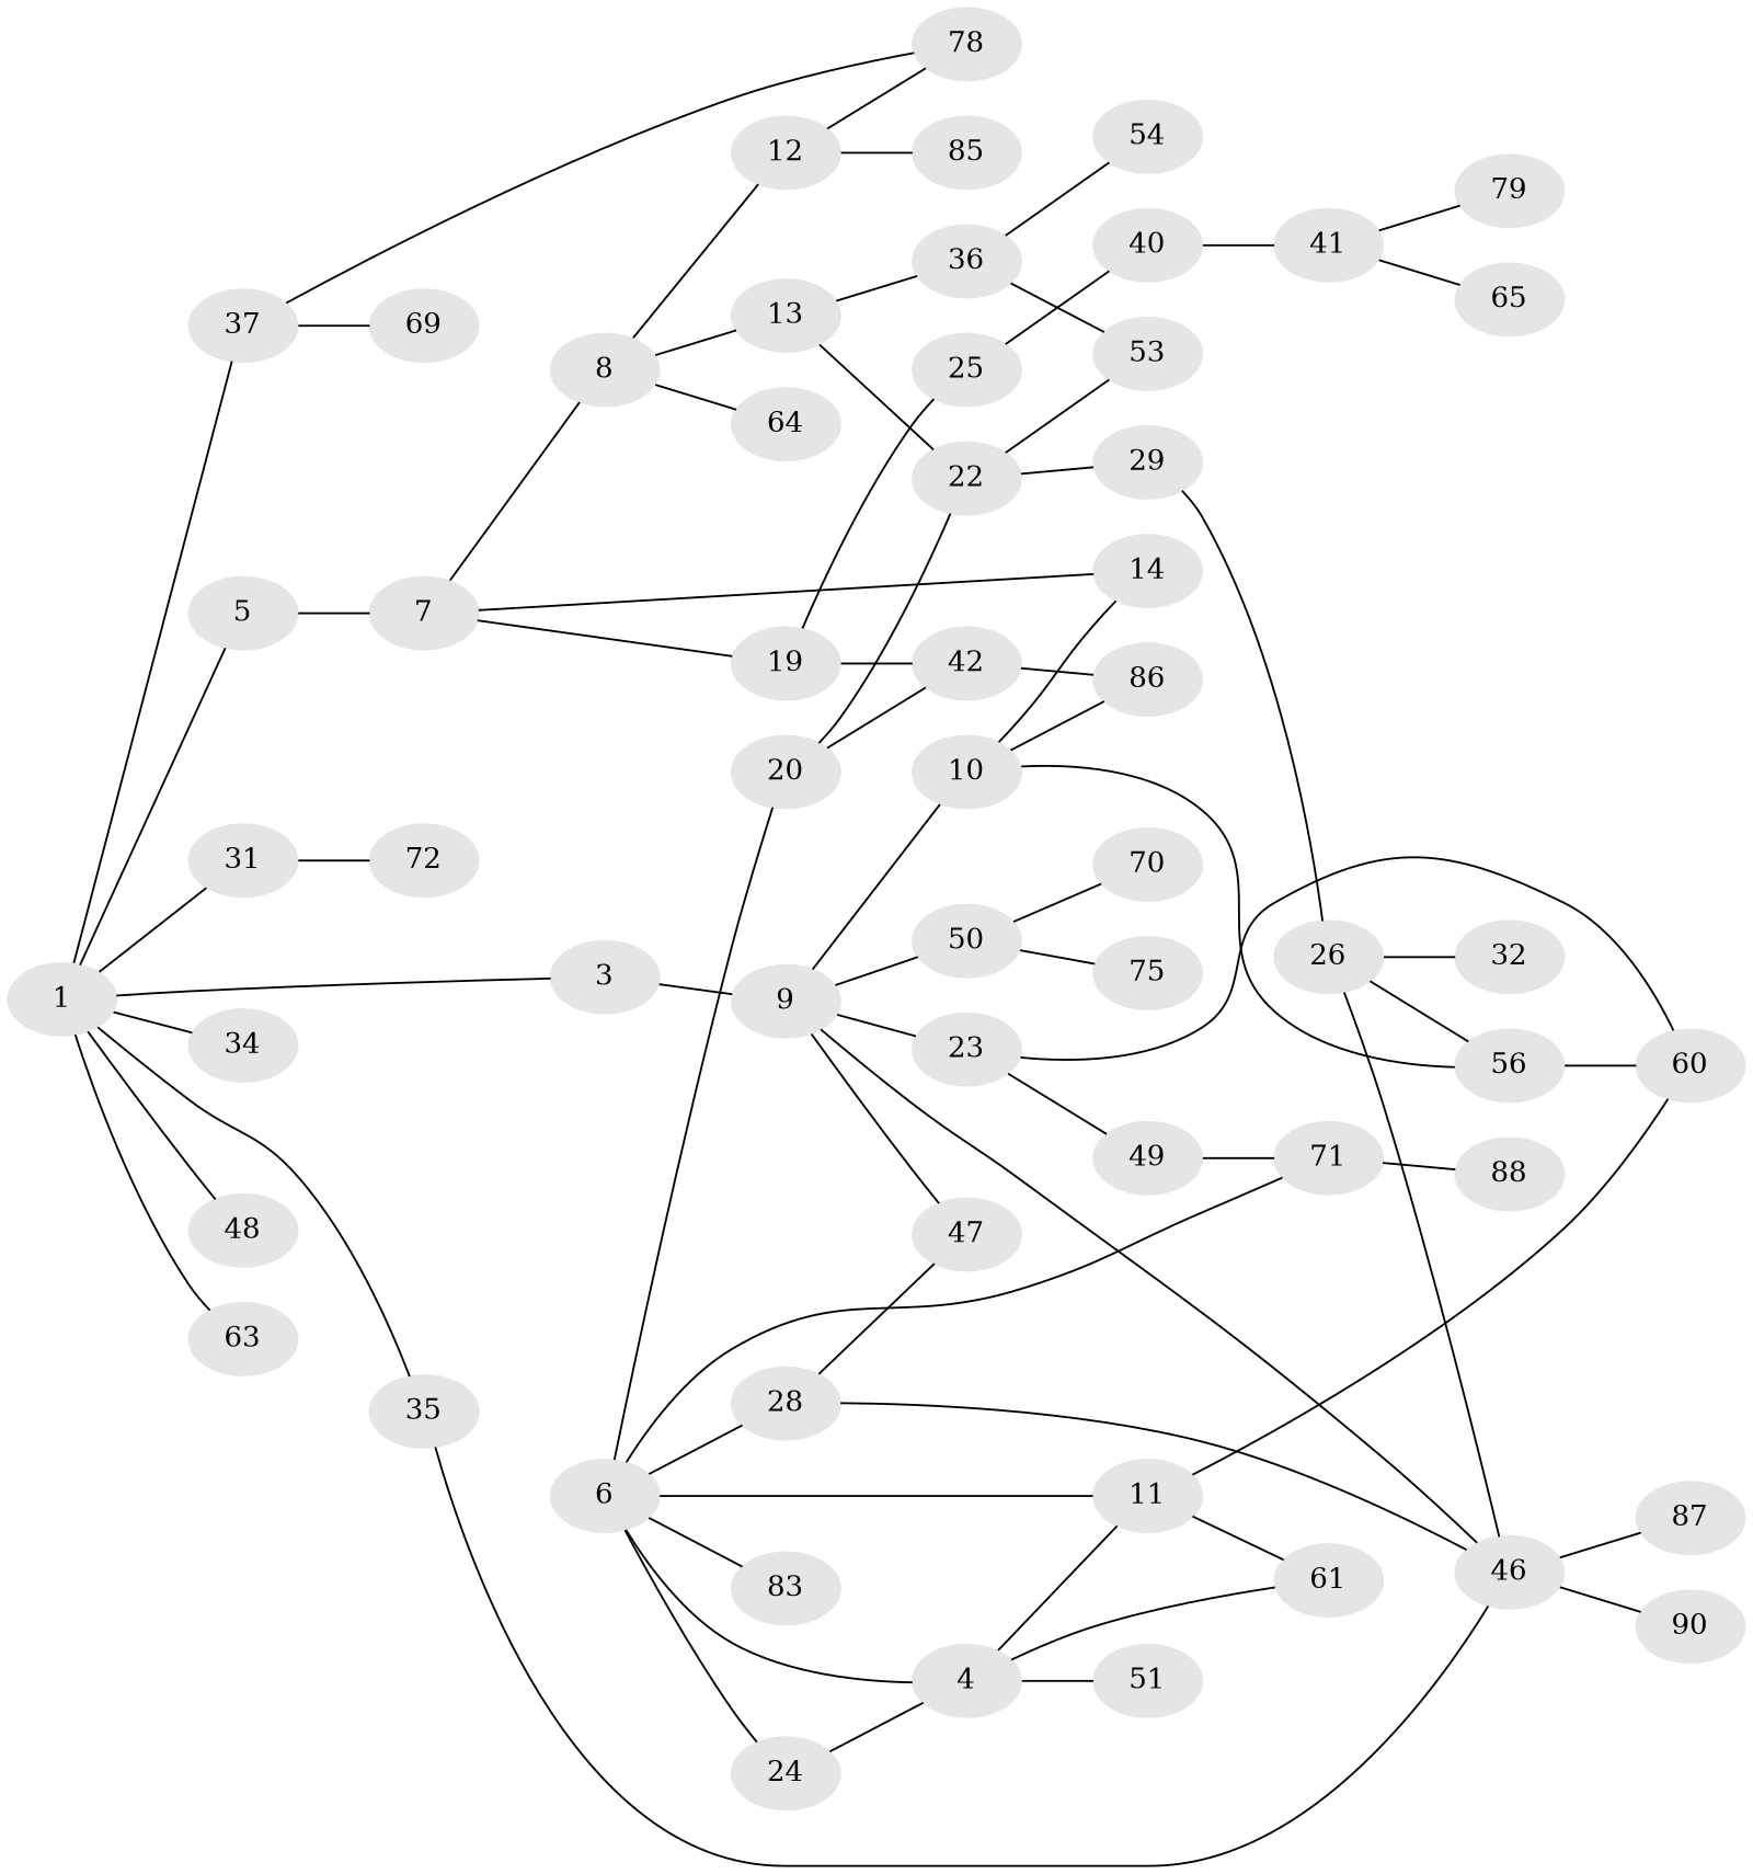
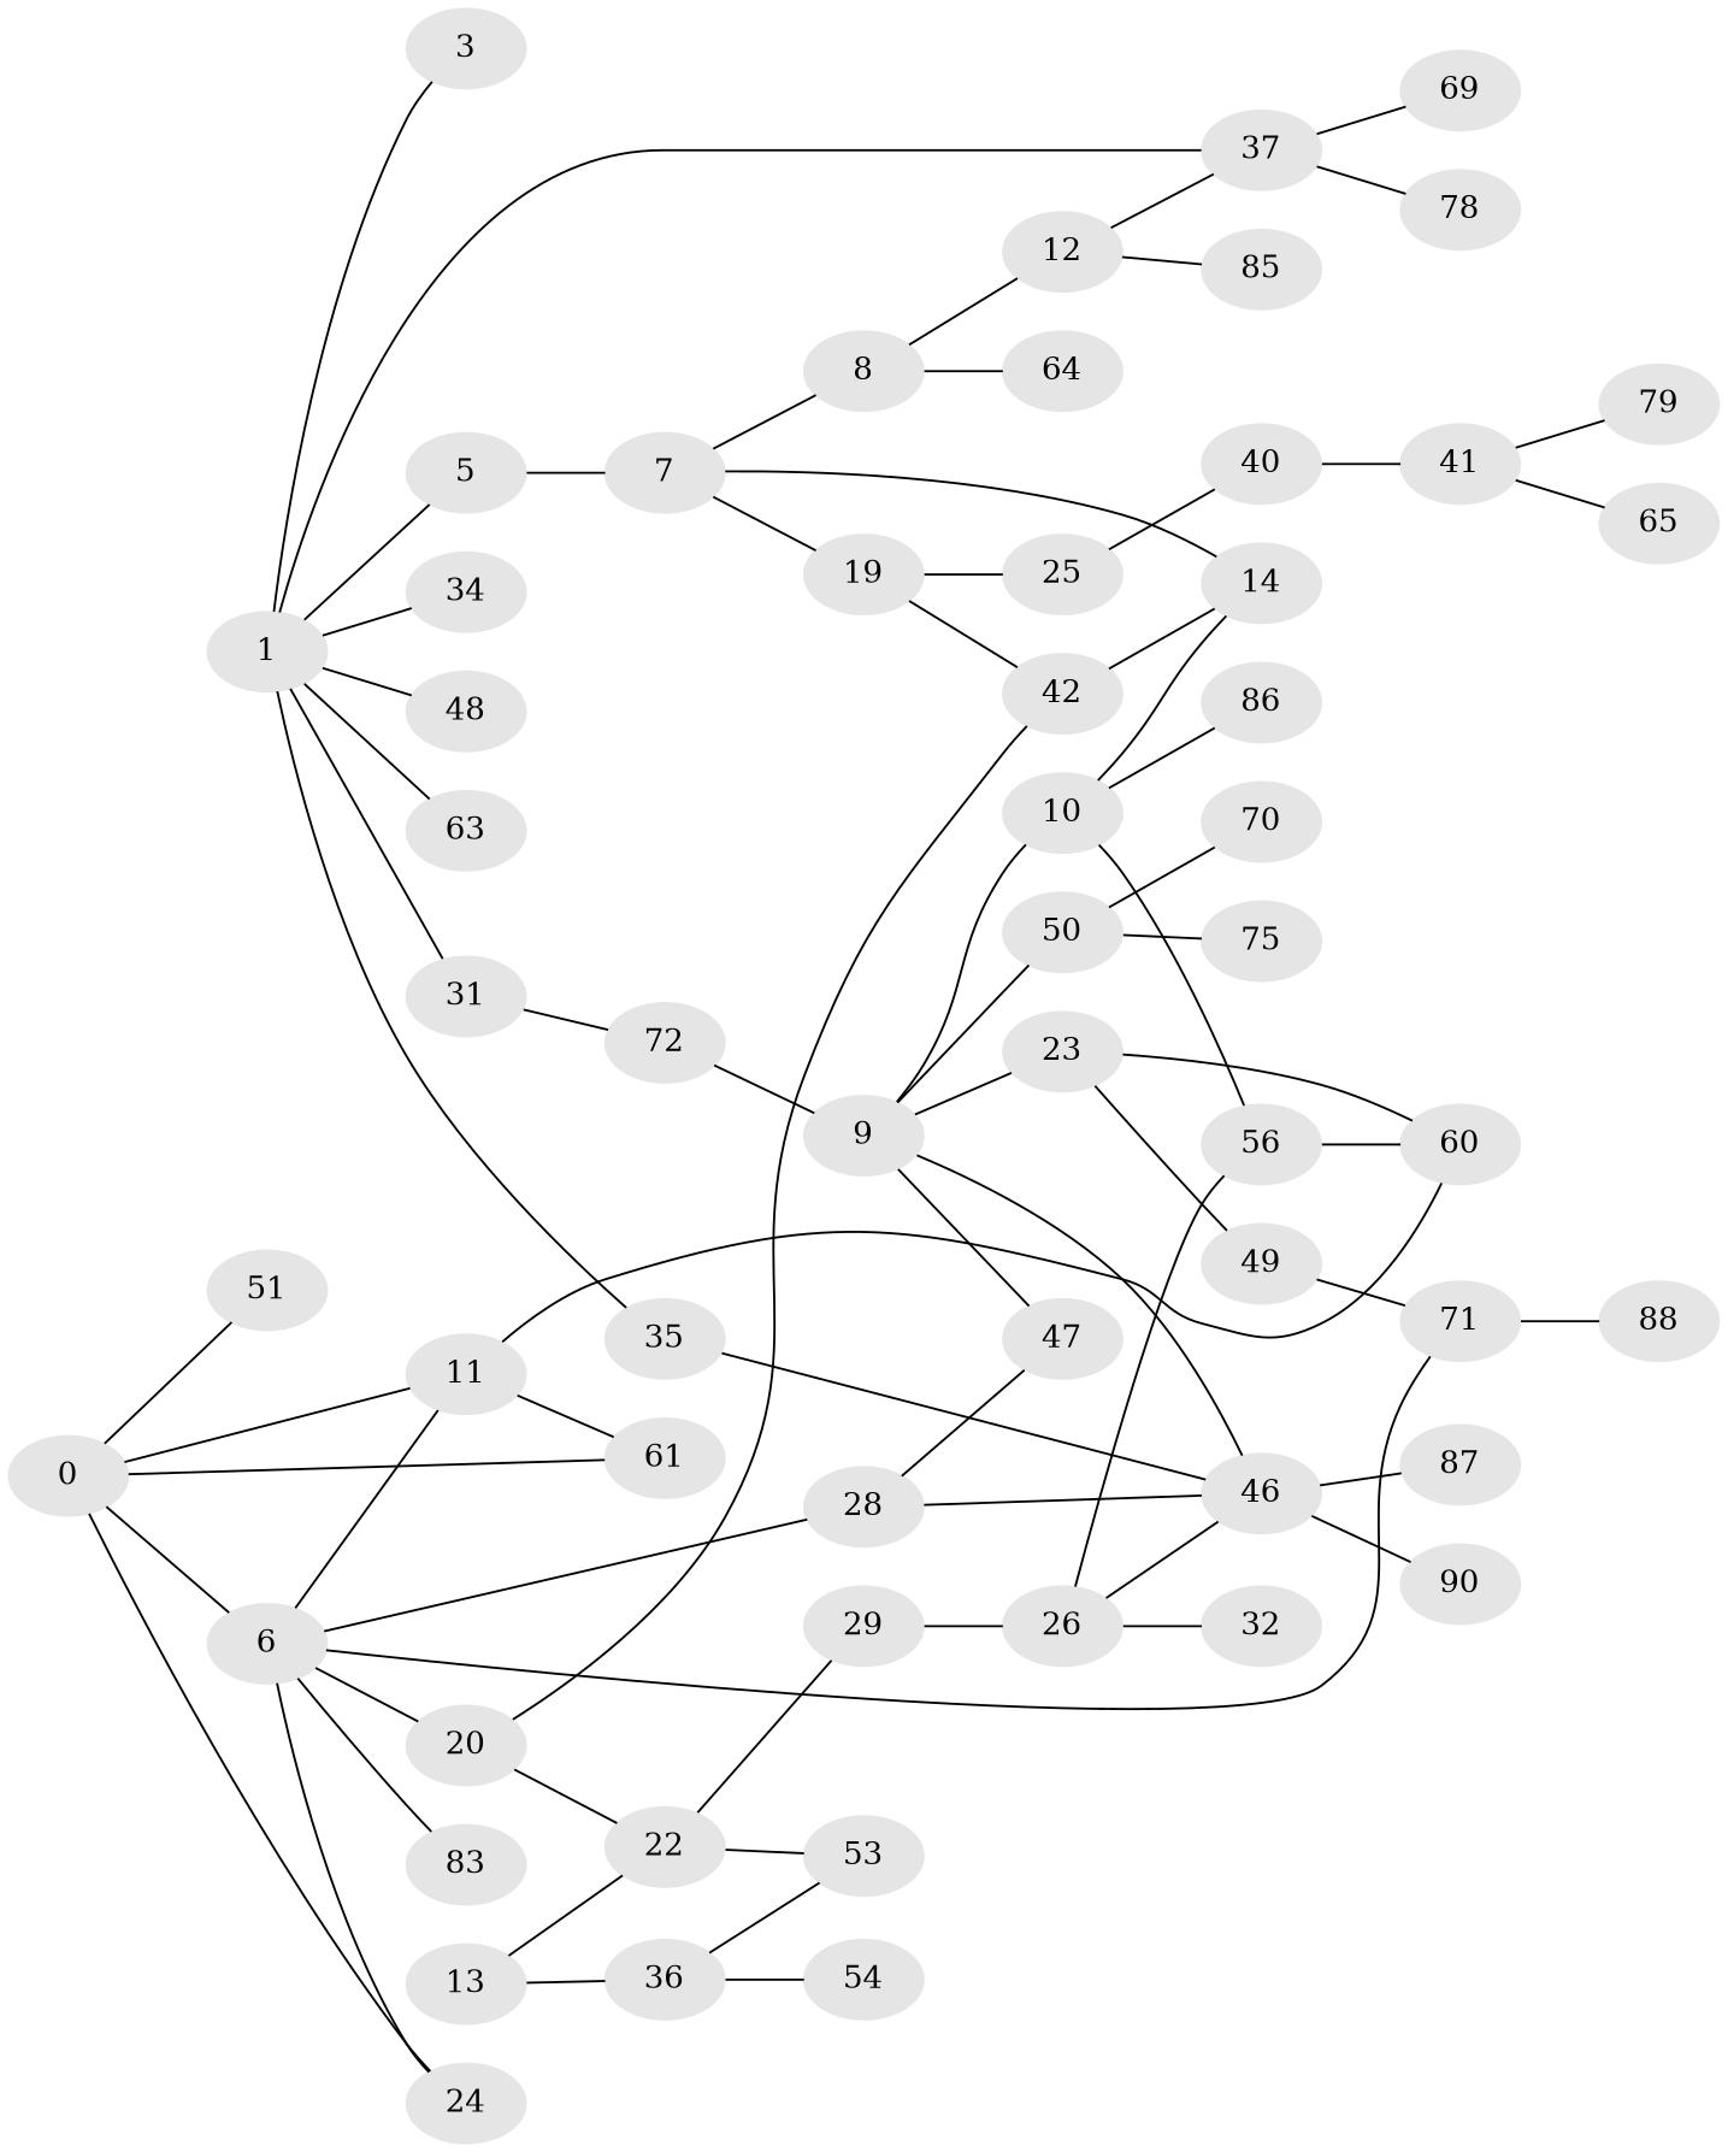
  graph {
    rankdir=LR
    node [color=gray90 style=filled]
    1 [super="+2"]
    3
    5
    31 [super="+74"]
    n5 [label=37 super="+82"]
    34
    35 [super="+45"]
    48
    63 [super="+67"]
    9 [super="+39"]
    7 [super="+18"]
    72 [super="+77"]
    69
    78
    46 [super="+52"]
-   4 [super="+16"]
+   4 [super="+16" label=0]
    6 [super="+21"]
    11 [super="+59"]
    51
    61 [super="+68"]
    10 [super="+76"]
    23
    47 [super="+81"]
    50
    20 [super="+44"]
    24
    28 [super="+30"]
    71 [super="+73"]
    83
    60 [super="+91"]
    8 [super="+15"]
    14 [super="+58"]
    19
    22 [super="+55"]
    42 [super="+80"]
    88
    12 [super="+57"]
    13 [super="+17"]
    64
    25 [super="+38"]
    85
    36 [super="+37"]
    86
    56 [super="+66"]
    49 [super="+62"]
    87
    90
    70
    75 [super="+89"]
    29
    53
    54
    40
    26 [super="+27"]
    32
    41 [super="+43"]
    65 [super="+84"]
    79
    1 -- 3
    1 -- 5
    1 -- 31
    1 -- n5
    1 -- 34
    1 -- 35
    1 -- 48
    1 -- 63
-   3 -- 9
+   72 -- 9
    5 -- 7
    31 -- 72
    n5 -- 69
    n5 -- 78
    35 -- 46
    9 -- 46
    9 -- 10
    9 -- 23
    9 -- 47
    9 -- 50
    7 -- 8
    7 -- 14
    7 -- 19
    46 -- 87
    46 -- 90
    4 -- 6
    4 -- 11
    4 -- 51
    4 -- 61
    6 -- 11
    6 -- 20
    6 -- 24
    6 -- 28
    6 -- 71
    6 -- 83
    11 -- 61
    11 -- 60
    10 -- 14
    10 -- 86
    10 -- 56
    23 -- 60
    23 -- 49
    50 -- 70
    50 -- 75
    20 -- 22
    20 -- 42
    24 -- 4
    28 -- 46
    28 -- 47
    71 -- 88
    8 -- 12
-   8 -- 13
    8 -- 64
    19 -- 42
    19 -- 25
    22 -- 29
    22 -- 53
-   42 -- 86
-   12 -- 78
+   42 -- 14
+   12 -- n5
    12 -- 85
    13 -- 22
    13 -- 36
    25 -- 40
    36 -- 53
    36 -- 54
    56 -- 60
    49 -- 71
    29 -- 26
    40 -- 41
    26 -- 46
    26 -- 56
    26 -- 32
    41 -- 65
    41 -- 79
  }
